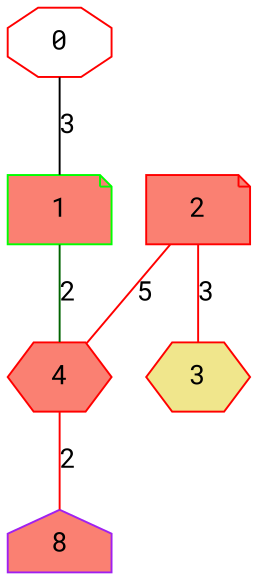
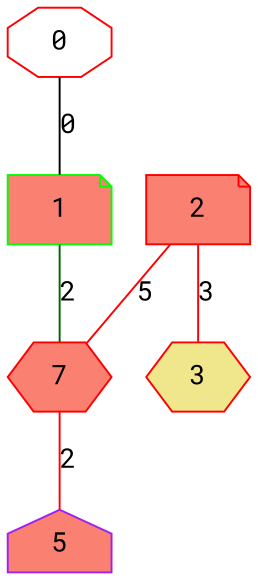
  graph {
    fontname="Roboto Mono"
    node [color=red fillcolor=salmon fontname="Roboto Mono" shape=note style=filled weight=1]
    edge [color=red fontname="Roboto Mono"]
    0 [fillcolor=white shape=octagon]
    1 [color=green weight=2]
-   4 [shape=hexagon]
+   4 [shape=hexagon label=7]
    2
    3 [fillcolor=khaki shape=hexagon]
-   5 [color=purple shape=house weight=4 label=8]
-   0 -- 1 [color=black label=3]
+   5 [color=purple shape=house weight=4]
+   0 -- 1 [color=black label=0]
    1 -- 4 [color=darkgreen label=2]
    4 -- 5 [label=2]
    2 -- 4 [label=5]
    2 -- 3 [label=3]
  }
